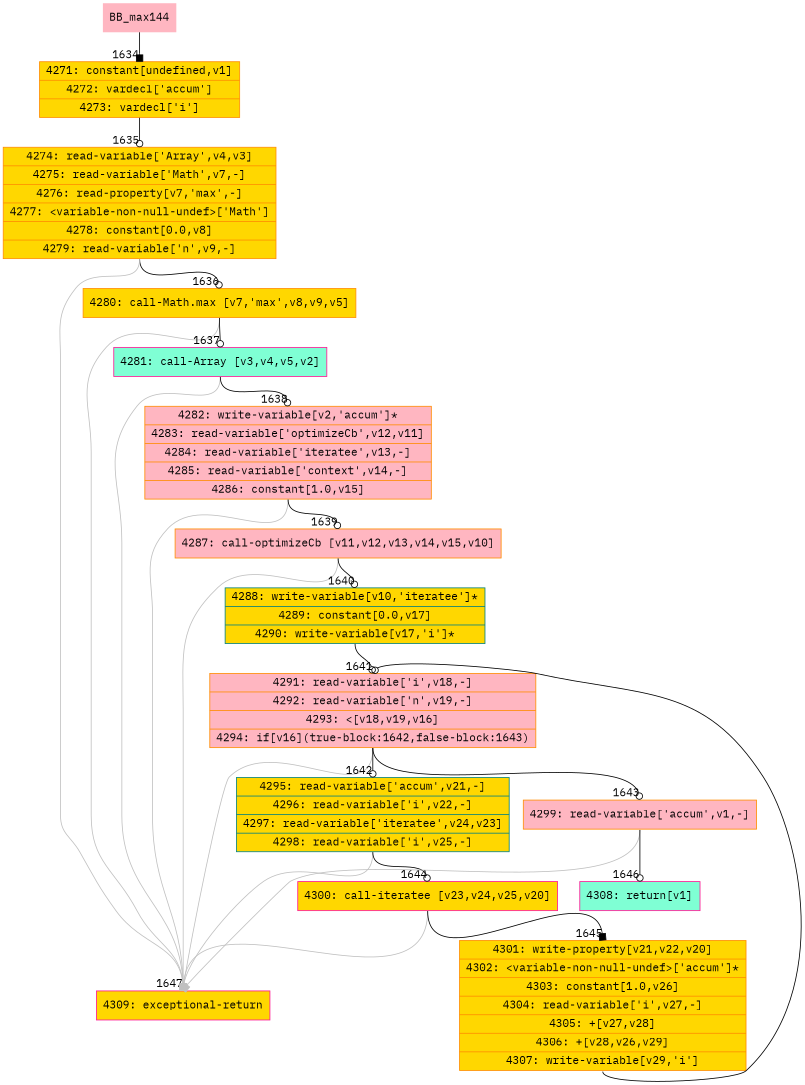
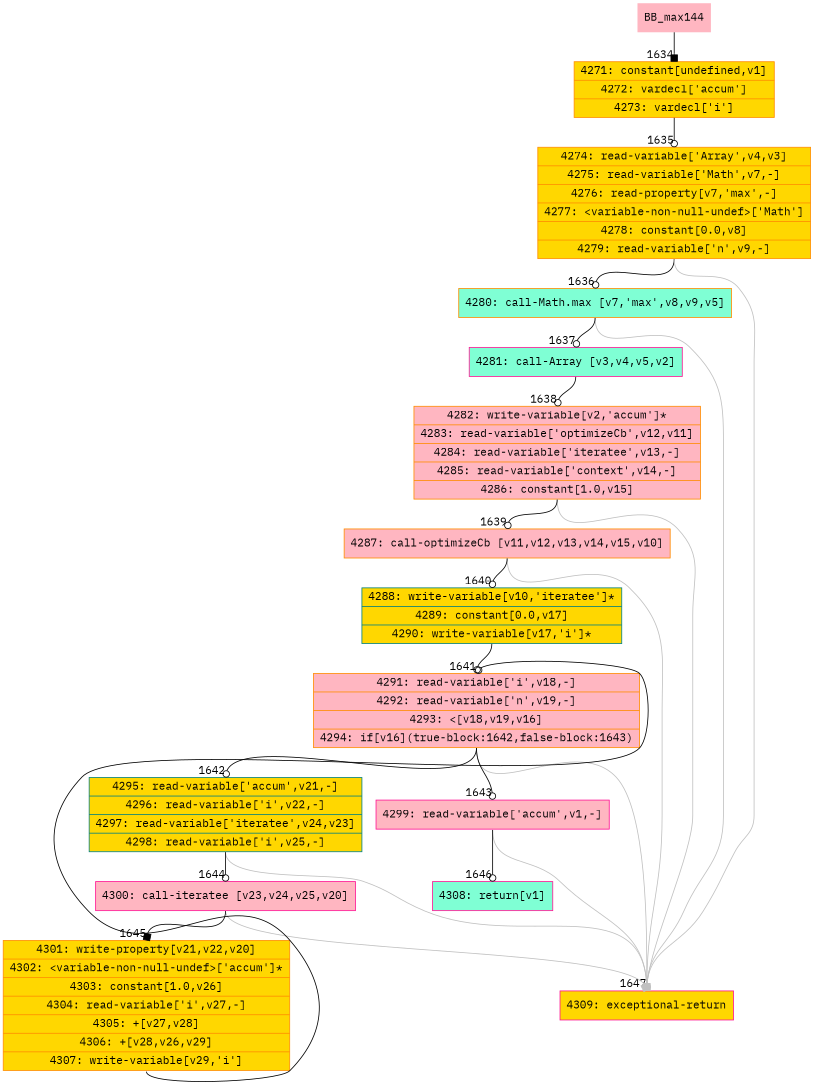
  digraph {
    fontname="IBM Plex Mono"
    rankdir=TD
    node [color=darkorange fillcolor=gold fontname="IBM Plex Mono" shape=record style=filled]
    edge [arrowhead=odot fontname="IBM Plex Mono" headport=n tailport=s]
    n1 [color=deeppink fillcolor=lightpink label=BB_max144 shape=none]
    n2 [label="{4271: constant[undefined,v1]|4272: vardecl['accum']|4273: vardecl['i']}"]
    n3 [label="{4274: read-variable['Array',v4,v3]|4275: read-variable['Math',v7,-]|4276: read-property[v7,'max',-]|4277: \<variable-non-null-undef\>['Math']|4278: constant[0.0,v8]|4279: read-variable['n',v9,-]}"]
-   n4 [label="{4280: call-Math.max [v7,'max',v8,v9,v5]}"]
+   n4 [fillcolor=aquamarine label="{4280: call-Math.max [v7,'max',v8,v9,v5]}"]
    n5 [color=deeppink label="{4309: exceptional-return}"]
    n6 [color=deeppink fillcolor=aquamarine label="{4281: call-Array [v3,v4,v5,v2]}"]
    n7 [fillcolor=lightpink label="{4282: write-variable[v2,'accum']*|4283: read-variable['optimizeCb',v12,v11]|4284: read-variable['iteratee',v13,-]|4285: read-variable['context',v14,-]|4286: constant[1.0,v15]}"]
    n8 [fillcolor=lightpink label="{4287: call-optimizeCb [v11,v12,v13,v14,v15,v10]}"]
    n9 [color=teal label="{4288: write-variable[v10,'iteratee']*|4289: constant[0.0,v17]|4290: write-variable[v17,'i']*}"]
    n10 [fillcolor=lightpink label="{4291: read-variable['i',v18,-]|4292: read-variable['n',v19,-]|4293: \<[v18,v19,v16]|4294: if[v16](true-block:1642,false-block:1643)}"]
    n11 [color=teal label="{4295: read-variable['accum',v21,-]|4296: read-variable['i',v22,-]|4297: read-variable['iteratee',v24,v23]|4298: read-variable['i',v25,-]}"]
-   n12 [fillcolor=lightpink label="{4299: read-variable['accum',v1,-]}"]
-   n13 [color=deeppink label="{4300: call-iteratee [v23,v24,v25,v20]}"]
+   n12 [color=deeppink fillcolor=lightpink label="{4299: read-variable['accum',v1,-]}"]
+   n13 [color=deeppink fillcolor=lightpink label="{4300: call-iteratee [v23,v24,v25,v20]}"]
    n14 [color=deeppink fillcolor=aquamarine label="{4308: return[v1]}"]
    n15 [label="{4301: write-property[v21,v22,v20]|4302: \<variable-non-null-undef\>['accum']*|4303: constant[1.0,v26]|4304: read-variable['i',v27,-]|4305: +[v27,v28]|4306: +[v28,v26,v29]|4307: write-variable[v29,'i']}"]
    n1 -> n2 [arrowhead=box headlabel="    1634"]
    n2 -> n3 [headlabel="      1635"]
    n3 -> n4 [headlabel="      1636"]
    n3 -> n5 [color=gray headlabel="      1647"]
    n4 -> n5 [color=gray]
    n4 -> n6 [headlabel="      1637"]
-   n6 -> n5 [arrowhead=box color=gray]
    n6 -> n7 [headlabel="      1638"]
    n7 -> n5 [color=gray]
    n7 -> n8 [headlabel="      1639"]
    n8 -> n5 [arrowhead=box color=gray]
    n8 -> n9 [headlabel="      1640"]
    n9 -> n10 [headlabel="      1641"]
    n10 -> n5 [arrowhead=box color=gray]
    n10 -> n11 [headlabel="      1642"]
    n10 -> n12 [headlabel="      1643"]
    n11 -> n5 [color=gray]
    n11 -> n13 [headlabel="      1644"]
    n12 -> n5 [arrowhead=box color=gray]
    n12 -> n14 [headlabel="      1646"]
    n13 -> n5 [arrowhead=box color=gray]
    n13 -> n15 [arrowhead=box headlabel="      1645"]
    n15 -> n10
  }
